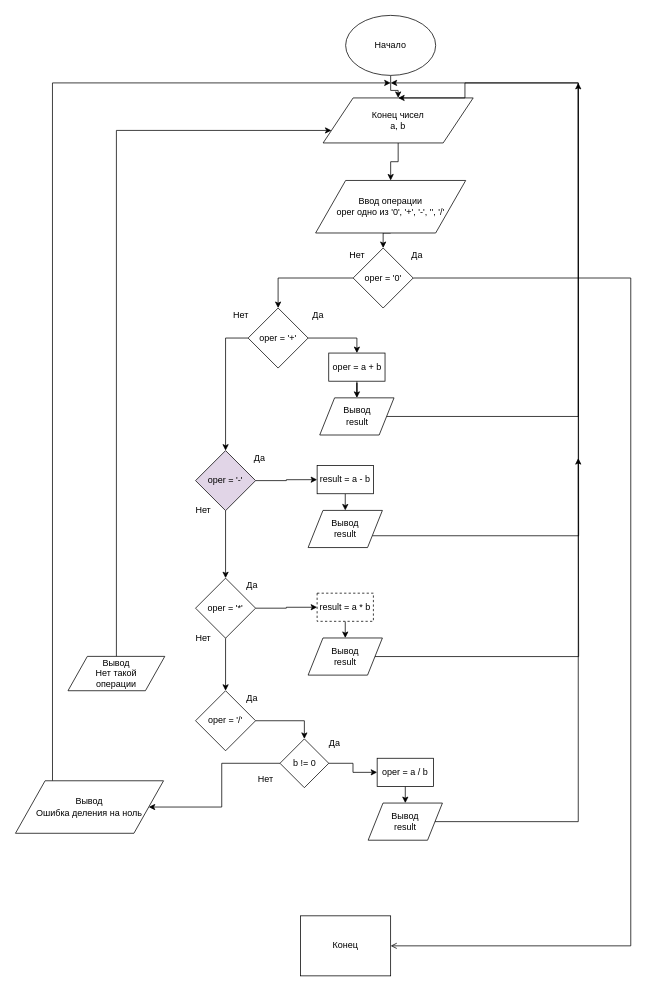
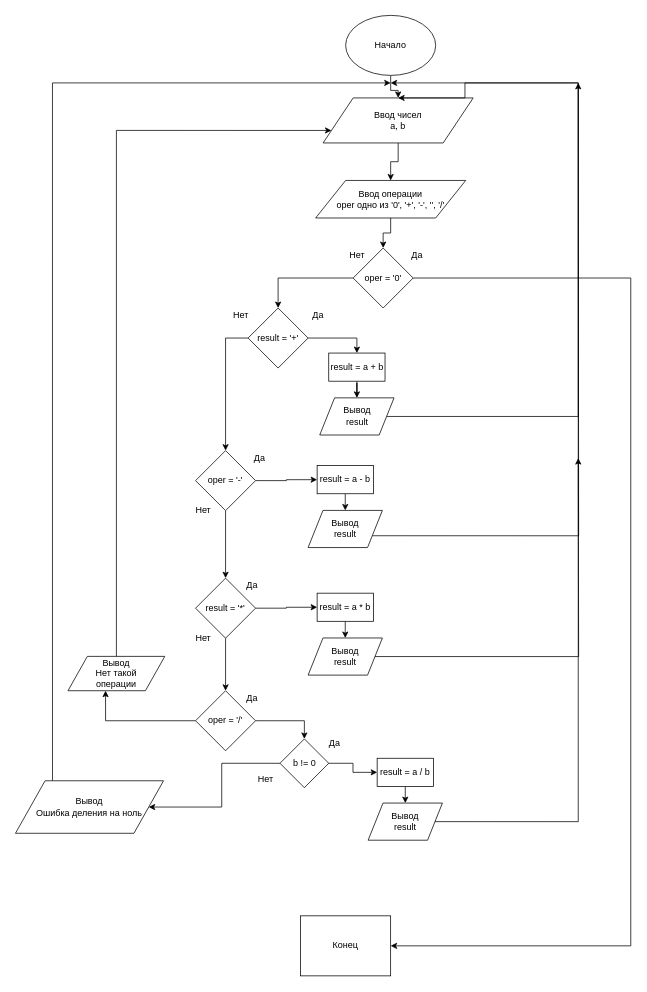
  <mxCell id="0" />
  <mxCell id="1" parent="0" />
  <mxCell id="2" style="edgeStyle=orthogonalEdgeStyle;rounded=0;orthogonalLoop=1;jettySize=auto;html=1;exitX=0.5;exitY=1;exitDx=0;exitDy=0;" edge="1" parent="1" source="3" target="17"><mxGeometry relative="1" as="geometry" /></mxCell>
  <mxCell id="3" value="Начало" style="ellipse;whiteSpace=wrap;html=1;" parent="1" vertex="1"><mxGeometry x="460" y="20" width="120" height="80" as="geometry" /></mxCell>
  <mxCell id="4" style="edgeStyle=orthogonalEdgeStyle;rounded=0;orthogonalLoop=1;jettySize=auto;html=1;exitX=0.5;exitY=1;exitDx=0;exitDy=0;entryX=0.5;entryY=0;entryDx=0;entryDy=0;" edge="1" parent="1" source="5" target="8"><mxGeometry relative="1" as="geometry" /></mxCell>
- <mxCell id="5" value="Ввод операции&lt;br&gt;&lt;div&gt;oper одно из '0', '+', '-', '', '/'&lt;/div&gt;" style="shape=parallelogram;perimeter=parallelogramPerimeter;whiteSpace=wrap;html=1;" parent="1" vertex="1"><mxGeometry x="420" y="240" width="200" height="70" as="geometry" /></mxCell>
+ <mxCell id="5" value="Ввод операции&lt;br&gt;&lt;div&gt;oper одно из '0', '+', '-', '', '/'&lt;/div&gt;" style="shape=parallelogram;perimeter=parallelogramPerimeter;whiteSpace=wrap;html=1;" parent="1" vertex="1"><mxGeometry x="420" y="240" width="200" height="50" as="geometry" /></mxCell>
  <mxCell id="6" style="edgeStyle=orthogonalEdgeStyle;rounded=0;orthogonalLoop=1;jettySize=auto;html=1;exitX=0;exitY=0.5;exitDx=0;exitDy=0;entryX=0.5;entryY=0;entryDx=0;entryDy=0;" edge="1" parent="1" source="8" target="13"><mxGeometry relative="1" as="geometry" /></mxCell>
- <mxCell id="7" style="edgeStyle=orthogonalEdgeStyle;rounded=0;orthogonalLoop=1;jettySize=auto;html=1;exitX=1;exitY=0.5;exitDx=0;exitDy=0;entryX=1;entryY=0.5;entryDx=0;entryDy=0;endArrow=open;" edge="1" parent="1" source="8" target="57"><mxGeometry relative="1" as="geometry"><Array as="points"><mxPoint x="840" y="370" /><mxPoint x="840" y="1260" /></Array></mxGeometry></mxCell>
+ <mxCell id="7" style="edgeStyle=orthogonalEdgeStyle;rounded=0;orthogonalLoop=1;jettySize=auto;html=1;exitX=1;exitY=0.5;exitDx=0;exitDy=0;entryX=1;entryY=0.5;entryDx=0;entryDy=0;" edge="1" parent="1" source="8" target="57"><mxGeometry relative="1" as="geometry"><Array as="points"><mxPoint x="840" y="370" /><mxPoint x="840" y="1260" /></Array></mxGeometry></mxCell>
  <mxCell id="8" value="oper = '0'" style="rhombus;whiteSpace=wrap;html=1;" vertex="1" parent="1"><mxGeometry x="470" y="330" width="80" height="80" as="geometry" /></mxCell>
  <mxCell id="9" value="Да" style="text;html=1;align=center;verticalAlign=middle;resizable=0;points=[];autosize=1;" vertex="1" parent="1"><mxGeometry x="540" y="330" width="30" height="20" as="geometry" /></mxCell>
  <mxCell id="10" value="Нет" style="text;html=1;align=center;verticalAlign=middle;resizable=0;points=[];autosize=1;" vertex="1" parent="1"><mxGeometry x="455" y="330" width="40" height="20" as="geometry" /></mxCell>
  <mxCell id="11" style="edgeStyle=orthogonalEdgeStyle;rounded=0;orthogonalLoop=1;jettySize=auto;html=1;exitX=1;exitY=0.5;exitDx=0;exitDy=0;entryX=0.5;entryY=0;entryDx=0;entryDy=0;" edge="1" parent="1" source="13" target="15"><mxGeometry relative="1" as="geometry" /></mxCell>
  <mxCell id="12" style="edgeStyle=orthogonalEdgeStyle;rounded=0;orthogonalLoop=1;jettySize=auto;html=1;exitX=0;exitY=0.5;exitDx=0;exitDy=0;" edge="1" parent="1" source="13" target="22"><mxGeometry relative="1" as="geometry"><mxPoint x="260" y="449.706" as="targetPoint" /></mxGeometry></mxCell>
- <mxCell id="13" value="oper = '+'" style="rhombus;whiteSpace=wrap;html=1;" vertex="1" parent="1"><mxGeometry x="330" y="410" width="80" height="80" as="geometry" /></mxCell>
+ <mxCell id="13" value="result = '+'" style="rhombus;whiteSpace=wrap;html=1;" vertex="1" parent="1"><mxGeometry x="330" y="410" width="80" height="80" as="geometry" /></mxCell>
  <mxCell id="14" style="edgeStyle=orthogonalEdgeStyle;rounded=0;orthogonalLoop=1;jettySize=auto;html=1;exitX=0.5;exitY=1;exitDx=0;exitDy=0;" edge="1" parent="1" source="15" target="19"><mxGeometry relative="1" as="geometry" /></mxCell>
- <mxCell id="15" value="oper = a + b" style="rounded=0;whiteSpace=wrap;html=1;" vertex="1" parent="1"><mxGeometry x="437.5" y="470" width="75" height="37.5" as="geometry" /></mxCell>
+ <mxCell id="15" value="result = a + b" style="rounded=0;whiteSpace=wrap;html=1;" vertex="1" parent="1"><mxGeometry x="437.5" y="470" width="75" height="37.5" as="geometry" /></mxCell>
  <mxCell id="16" style="edgeStyle=orthogonalEdgeStyle;rounded=0;orthogonalLoop=1;jettySize=auto;html=1;exitX=0.5;exitY=1;exitDx=0;exitDy=0;" edge="1" parent="1" source="17" target="5"><mxGeometry relative="1" as="geometry" /></mxCell>
- <mxCell id="17" value="Конец чисел&lt;br&gt;&lt;div&gt;a, b&lt;br&gt;&lt;/div&gt;" style="shape=parallelogram;perimeter=parallelogramPerimeter;whiteSpace=wrap;html=1;" vertex="1" parent="1"><mxGeometry x="430" y="130" width="200" height="60" as="geometry" /></mxCell>
+ <mxCell id="17" value="Ввод чисел&lt;br&gt;&lt;div&gt;a, b&lt;br&gt;&lt;/div&gt;" style="shape=parallelogram;perimeter=parallelogramPerimeter;whiteSpace=wrap;html=1;" vertex="1" parent="1"><mxGeometry x="430" y="130" width="200" height="60" as="geometry" /></mxCell>
  <mxCell id="18" style="edgeStyle=orthogonalEdgeStyle;rounded=0;orthogonalLoop=1;jettySize=auto;html=1;" edge="1" parent="1" source="19"><mxGeometry relative="1" as="geometry"><mxPoint x="520" y="110" as="targetPoint" /><Array as="points"><mxPoint x="770" y="554" /><mxPoint x="770" y="110" /></Array></mxGeometry></mxCell>
  <mxCell id="19" value="&lt;div&gt;Вывод&lt;/div&gt;&lt;div&gt;result&lt;br&gt;&lt;/div&gt;" style="shape=parallelogram;perimeter=parallelogramPerimeter;whiteSpace=wrap;html=1;" vertex="1" parent="1"><mxGeometry x="425.5" y="529.71" width="99" height="49.5" as="geometry" /></mxCell>
  <mxCell id="20" style="edgeStyle=orthogonalEdgeStyle;rounded=0;orthogonalLoop=1;jettySize=auto;html=1;exitX=1;exitY=0.5;exitDx=0;exitDy=0;entryX=0;entryY=0.5;entryDx=0;entryDy=0;" edge="1" parent="1" source="22" target="24"><mxGeometry relative="1" as="geometry" /></mxCell>
  <mxCell id="21" style="edgeStyle=orthogonalEdgeStyle;rounded=0;orthogonalLoop=1;jettySize=auto;html=1;exitX=0.5;exitY=1;exitDx=0;exitDy=0;entryX=0.5;entryY=0;entryDx=0;entryDy=0;" edge="1" parent="1" source="22" target="29"><mxGeometry relative="1" as="geometry" /></mxCell>
- <mxCell id="22" value="oper = '-'" style="rhombus;whiteSpace=wrap;html=1;fillColor=#e1d5e7;" vertex="1" parent="1"><mxGeometry x="260" y="600" width="80" height="80" as="geometry" /></mxCell>
+ <mxCell id="22" value="oper = '-'" style="rhombus;whiteSpace=wrap;html=1;" vertex="1" parent="1"><mxGeometry x="260" y="600" width="80" height="80" as="geometry" /></mxCell>
  <mxCell id="23" style="edgeStyle=orthogonalEdgeStyle;rounded=0;orthogonalLoop=1;jettySize=auto;html=1;exitX=0.5;exitY=1;exitDx=0;exitDy=0;entryX=0.5;entryY=0;entryDx=0;entryDy=0;" edge="1" parent="1" source="24" target="26"><mxGeometry relative="1" as="geometry" /></mxCell>
  <mxCell id="24" value="result = a - b" style="rounded=0;whiteSpace=wrap;html=1;" vertex="1" parent="1"><mxGeometry x="422" y="620" width="75" height="37.5" as="geometry" /></mxCell>
  <mxCell id="25" style="edgeStyle=orthogonalEdgeStyle;rounded=0;orthogonalLoop=1;jettySize=auto;html=1;exitX=1;exitY=0.75;exitDx=0;exitDy=0;" edge="1" parent="1" source="26"><mxGeometry relative="1" as="geometry"><mxPoint x="770" y="110" as="targetPoint" /></mxGeometry></mxCell>
  <mxCell id="26" value="&lt;div&gt;Вывод&lt;/div&gt;&lt;div&gt;result&lt;br&gt;&lt;/div&gt;" style="shape=parallelogram;perimeter=parallelogramPerimeter;whiteSpace=wrap;html=1;" vertex="1" parent="1"><mxGeometry x="410" y="679.71" width="99" height="49.5" as="geometry" /></mxCell>
  <mxCell id="27" style="edgeStyle=orthogonalEdgeStyle;rounded=0;orthogonalLoop=1;jettySize=auto;html=1;exitX=1;exitY=0.5;exitDx=0;exitDy=0;entryX=0;entryY=0.5;entryDx=0;entryDy=0;" edge="1" parent="1" source="29" target="31"><mxGeometry relative="1" as="geometry" /></mxCell>
  <mxCell id="28" style="edgeStyle=orthogonalEdgeStyle;rounded=0;orthogonalLoop=1;jettySize=auto;html=1;exitX=0.5;exitY=1;exitDx=0;exitDy=0;entryX=0.5;entryY=0;entryDx=0;entryDy=0;" edge="1" parent="1" source="29" target="41"><mxGeometry relative="1" as="geometry" /></mxCell>
- <mxCell id="29" value="oper = '*'" style="rhombus;whiteSpace=wrap;html=1;" vertex="1" parent="1"><mxGeometry x="260" y="770" width="80" height="80" as="geometry" /></mxCell>
+ <mxCell id="29" value="result = '*'" style="rhombus;whiteSpace=wrap;html=1;" vertex="1" parent="1"><mxGeometry x="260" y="770" width="80" height="80" as="geometry" /></mxCell>
  <mxCell id="30" style="edgeStyle=orthogonalEdgeStyle;rounded=0;orthogonalLoop=1;jettySize=auto;html=1;exitX=0.5;exitY=1;exitDx=0;exitDy=0;entryX=0.5;entryY=0;entryDx=0;entryDy=0;" edge="1" parent="1" source="31" target="33"><mxGeometry relative="1" as="geometry" /></mxCell>
- <mxCell id="31" value="result = a * b" style="rounded=0;whiteSpace=wrap;html=1;dashed=1;" vertex="1" parent="1"><mxGeometry x="422" y="790" width="75" height="37.5" as="geometry" /></mxCell>
+ <mxCell id="31" value="result = a * b" style="rounded=0;whiteSpace=wrap;html=1;" vertex="1" parent="1"><mxGeometry x="422" y="790" width="75" height="37.5" as="geometry" /></mxCell>
  <mxCell id="32" style="edgeStyle=orthogonalEdgeStyle;rounded=0;orthogonalLoop=1;jettySize=auto;html=1;exitX=1;exitY=0.5;exitDx=0;exitDy=0;" edge="1" parent="1" source="33"><mxGeometry relative="1" as="geometry"><mxPoint x="770" y="610" as="targetPoint" /></mxGeometry></mxCell>
  <mxCell id="33" value="&lt;div&gt;Вывод&lt;/div&gt;&lt;div&gt;result&lt;br&gt;&lt;/div&gt;" style="shape=parallelogram;perimeter=parallelogramPerimeter;whiteSpace=wrap;html=1;" vertex="1" parent="1"><mxGeometry x="410" y="849.71" width="99" height="49.5" as="geometry" /></mxCell>
  <mxCell id="34" value="Да" style="text;html=1;align=center;verticalAlign=middle;resizable=0;points=[];autosize=1;" vertex="1" parent="1"><mxGeometry x="407.5" y="410" width="30" height="20" as="geometry" /></mxCell>
  <mxCell id="35" value="Нет" style="text;html=1;align=center;verticalAlign=middle;resizable=0;points=[];autosize=1;" vertex="1" parent="1"><mxGeometry x="300" y="410" width="40" height="20" as="geometry" /></mxCell>
  <mxCell id="36" value="Да" style="text;html=1;align=center;verticalAlign=middle;resizable=0;points=[];autosize=1;" vertex="1" parent="1"><mxGeometry x="330" y="600" width="30" height="20" as="geometry" /></mxCell>
  <mxCell id="37" value="Нет" style="text;html=1;align=center;verticalAlign=middle;resizable=0;points=[];autosize=1;" vertex="1" parent="1"><mxGeometry x="250" y="670" width="40" height="20" as="geometry" /></mxCell>
  <mxCell id="38" value="Да" style="text;html=1;align=center;verticalAlign=middle;resizable=0;points=[];autosize=1;" vertex="1" parent="1"><mxGeometry x="320" y="770" width="30" height="20" as="geometry" /></mxCell>
  <mxCell id="39" style="edgeStyle=orthogonalEdgeStyle;rounded=0;orthogonalLoop=1;jettySize=auto;html=1;exitX=1;exitY=0.5;exitDx=0;exitDy=0;entryX=0.5;entryY=0;entryDx=0;entryDy=0;" edge="1" parent="1" source="41" target="50"><mxGeometry relative="1" as="geometry" /></mxCell>
+ <mxCell id="40" style="edgeStyle=orthogonalEdgeStyle;rounded=0;orthogonalLoop=1;jettySize=auto;html=1;exitX=0;exitY=0.5;exitDx=0;exitDy=0;entryX=0.388;entryY=1;entryDx=0;entryDy=0;entryPerimeter=0;" edge="1" parent="1" source="41" target="56"><mxGeometry relative="1" as="geometry"><mxPoint x="170" y="960.294" as="targetPoint" /></mxGeometry></mxCell>
  <mxCell id="41" value="oper = '/'" style="rhombus;whiteSpace=wrap;html=1;" vertex="1" parent="1"><mxGeometry x="260" y="920" width="80" height="80" as="geometry" /></mxCell>
  <mxCell id="42" style="edgeStyle=orthogonalEdgeStyle;rounded=0;orthogonalLoop=1;jettySize=auto;html=1;exitX=0.5;exitY=1;exitDx=0;exitDy=0;entryX=0.5;entryY=0;entryDx=0;entryDy=0;" edge="1" parent="1" source="43" target="45"><mxGeometry relative="1" as="geometry" /></mxCell>
- <mxCell id="43" value="oper = a / b" style="rounded=0;whiteSpace=wrap;html=1;" vertex="1" parent="1"><mxGeometry x="502" y="1010" width="75" height="37.5" as="geometry" /></mxCell>
+ <mxCell id="43" value="result = a / b" style="rounded=0;whiteSpace=wrap;html=1;" vertex="1" parent="1"><mxGeometry x="502" y="1010" width="75" height="37.5" as="geometry" /></mxCell>
  <mxCell id="44" style="edgeStyle=orthogonalEdgeStyle;rounded=0;orthogonalLoop=1;jettySize=auto;html=1;exitX=1;exitY=0.5;exitDx=0;exitDy=0;entryX=0.5;entryY=0;entryDx=0;entryDy=0;" edge="1" parent="1" source="45" target="17"><mxGeometry relative="1" as="geometry"><Array as="points"><mxPoint x="770" y="1095" /><mxPoint x="770" y="110" /><mxPoint x="619" y="110" /><mxPoint x="619" y="130" /></Array></mxGeometry></mxCell>
  <mxCell id="45" value="&lt;div&gt;Вывод&lt;/div&gt;&lt;div&gt;result&lt;br&gt;&lt;/div&gt;" style="shape=parallelogram;perimeter=parallelogramPerimeter;whiteSpace=wrap;html=1;" vertex="1" parent="1"><mxGeometry x="490" y="1069.71" width="99" height="49.5" as="geometry" /></mxCell>
  <mxCell id="46" value="Да" style="text;html=1;align=center;verticalAlign=middle;resizable=0;points=[];autosize=1;" vertex="1" parent="1"><mxGeometry x="320" y="920" width="30" height="20" as="geometry" /></mxCell>
  <mxCell id="47" value="Нет" style="text;html=1;align=center;verticalAlign=middle;resizable=0;points=[];autosize=1;" vertex="1" parent="1"><mxGeometry x="250" y="840" width="40" height="20" as="geometry" /></mxCell>
  <mxCell id="48" style="edgeStyle=orthogonalEdgeStyle;rounded=0;orthogonalLoop=1;jettySize=auto;html=1;exitX=1;exitY=0.5;exitDx=0;exitDy=0;entryX=0;entryY=0.5;entryDx=0;entryDy=0;" edge="1" parent="1" source="50" target="43"><mxGeometry relative="1" as="geometry" /></mxCell>
  <mxCell id="49" style="edgeStyle=orthogonalEdgeStyle;rounded=0;orthogonalLoop=1;jettySize=auto;html=1;exitX=0;exitY=0.5;exitDx=0;exitDy=0;entryX=1;entryY=0.5;entryDx=0;entryDy=0;" edge="1" parent="1" source="50" target="53"><mxGeometry relative="1" as="geometry" /></mxCell>
  <mxCell id="50" value="b != 0" style="rhombus;whiteSpace=wrap;html=1;" vertex="1" parent="1"><mxGeometry x="372.5" y="984.21" width="65" height="65" as="geometry" /></mxCell>
  <mxCell id="51" value="Да" style="text;html=1;align=center;verticalAlign=middle;resizable=0;points=[];autosize=1;" vertex="1" parent="1"><mxGeometry x="430" y="980" width="30" height="20" as="geometry" /></mxCell>
  <mxCell id="52" style="edgeStyle=orthogonalEdgeStyle;rounded=0;orthogonalLoop=1;jettySize=auto;html=1;exitX=0.25;exitY=0;exitDx=0;exitDy=0;" edge="1" parent="1" source="53"><mxGeometry relative="1" as="geometry"><mxPoint x="520" y="110" as="targetPoint" /><Array as="points"><mxPoint x="69" y="110" /></Array></mxGeometry></mxCell>
  <mxCell id="53" value="&lt;div&gt;Вывод&lt;/div&gt;Ошибка деления на ноль" style="shape=parallelogram;perimeter=parallelogramPerimeter;whiteSpace=wrap;html=1;" vertex="1" parent="1"><mxGeometry x="20" y="1040" width="197.32" height="70" as="geometry" /></mxCell>
  <mxCell id="54" value="Нет" style="text;html=1;align=center;verticalAlign=middle;resizable=0;points=[];autosize=1;" vertex="1" parent="1"><mxGeometry x="332.5" y="1027.5" width="40" height="20" as="geometry" /></mxCell>
  <mxCell id="55" style="edgeStyle=orthogonalEdgeStyle;rounded=0;orthogonalLoop=1;jettySize=auto;html=1;exitX=0.5;exitY=0;exitDx=0;exitDy=0;entryX=0;entryY=0.75;entryDx=0;entryDy=0;" edge="1" parent="1" source="56" target="17"><mxGeometry relative="1" as="geometry"><Array as="points"><mxPoint x="154" y="173" /></Array></mxGeometry></mxCell>
  <mxCell id="56" value="&lt;div&gt;Вывод&lt;/div&gt;&lt;div&gt;Нет такой &lt;br&gt;&lt;/div&gt;&lt;div&gt;операции&lt;/div&gt;" style="shape=parallelogram;perimeter=parallelogramPerimeter;whiteSpace=wrap;html=1;" vertex="1" parent="1"><mxGeometry x="90" y="874.23" width="129" height="45.77" as="geometry" /></mxCell>
  <mxCell id="57" value="Конец" style="whiteSpace=wrap;html=1;rounded=0;" vertex="1" parent="1"><mxGeometry x="400" y="1220" width="120" height="80" as="geometry" /></mxCell>
